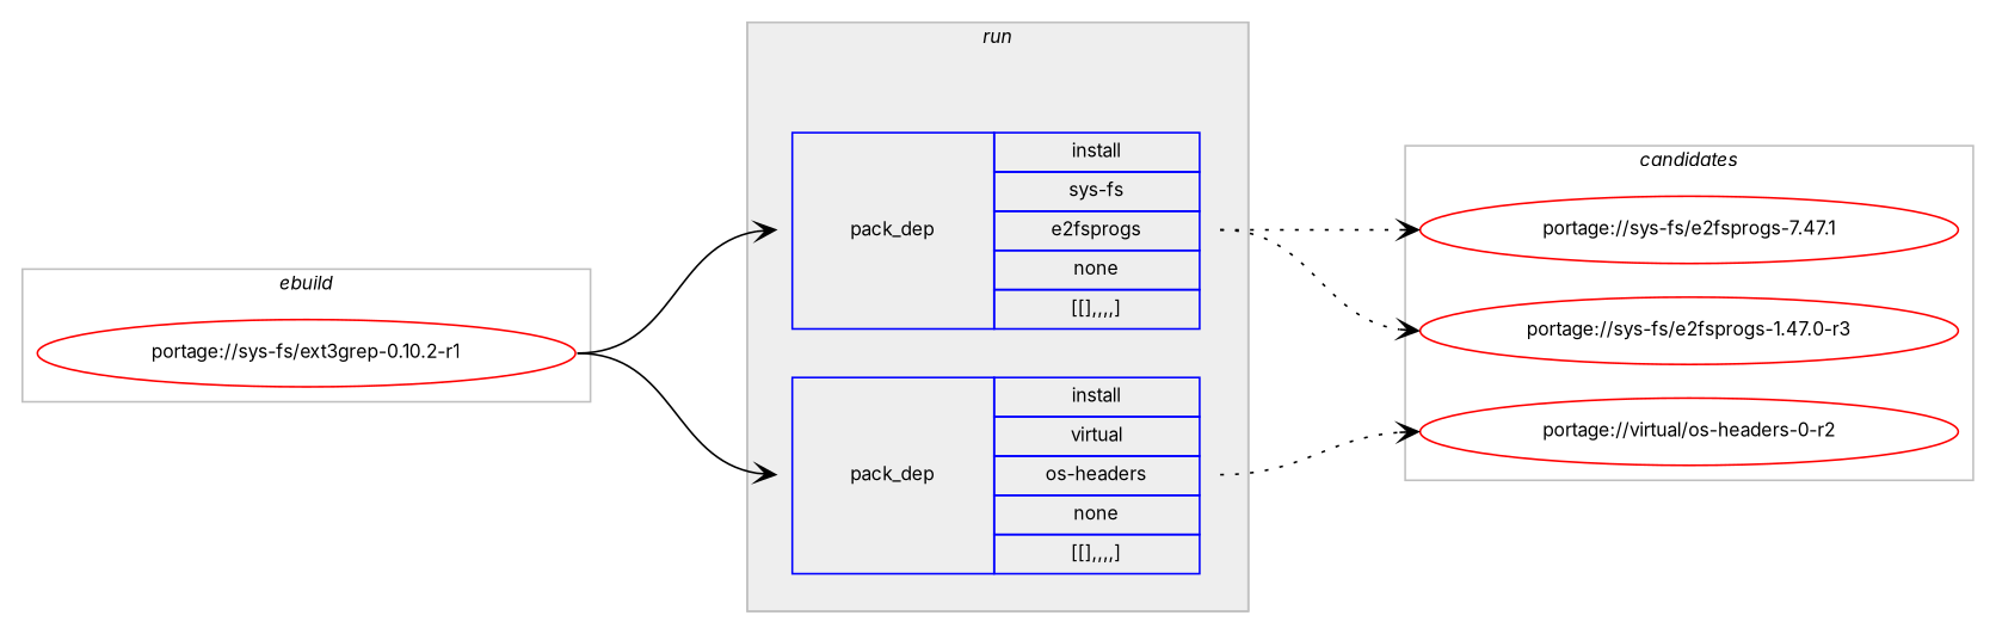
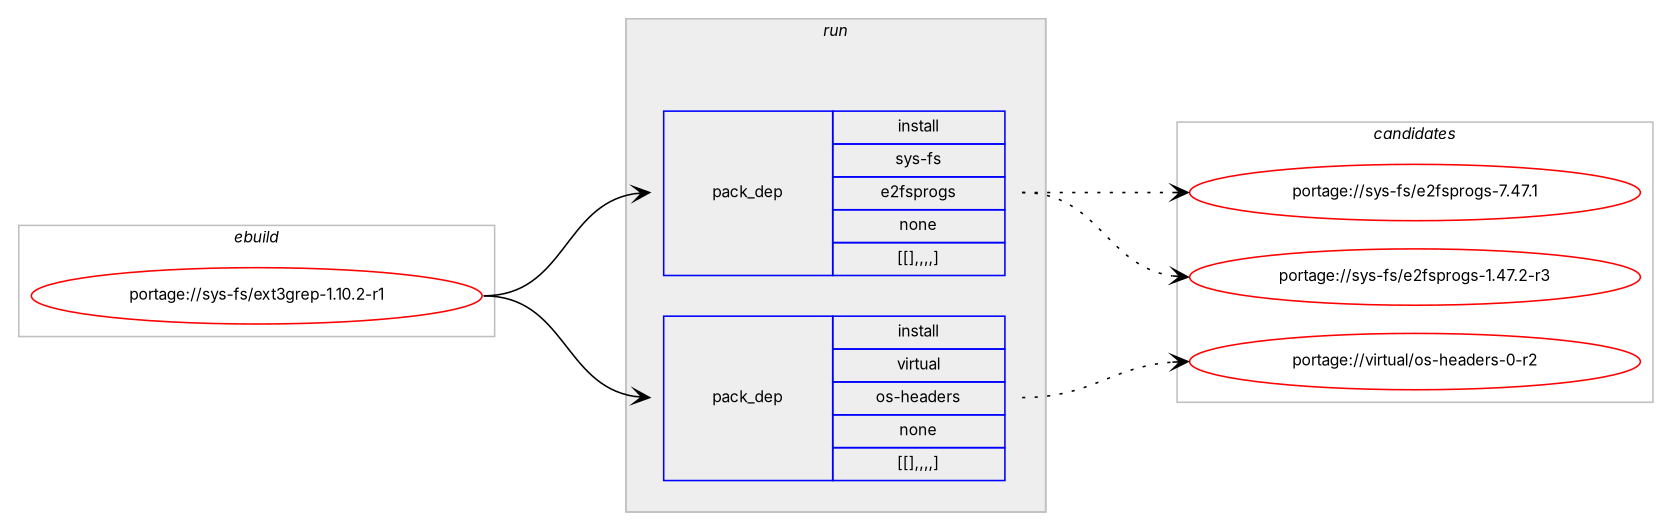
  digraph {
    compound=true
    concentrate=true
    fontname=Inter
    fontsize=10
    newrank=true
    rankdir=LR
    ranksep=1.5
    node [color=red fontname=Inter fontsize=10]
    edge [arrowhead=vee fontname=Inter headport=w style=dotted tailport=e weight=100]
-   n1 [label="portage://sys-fs/ext3grep-0.10.2-r1" width=4]
+   n1 [label="portage://sys-fs/ext3grep-1.10.2-r1" width=4]
    n2 [color=blue label=<<TABLE BORDER="0" CELLBORDER="1" CELLSPACING="0" CELLPADDING="4" WIDTH="220"><TR><TD ROWSPAN="6" CELLPADDING="30">pack_dep</TD></TR><TR><TD WIDTH="110">install</TD></TR><TR><TD>sys-fs</TD></TR><TR><TD>e2fsprogs</TD></TR><TR><TD>none</TD></TR><TR><TD>[[],,,,]</TD></TR></TABLE>> shape=none]
    n3 [color=blue label=<<TABLE BORDER="0" CELLBORDER="1" CELLSPACING="0" CELLPADDING="4" WIDTH="220"><TR><TD ROWSPAN="6" CELLPADDING="30">pack_dep</TD></TR><TR><TD WIDTH="110">install</TD></TR><TR><TD>virtual</TD></TR><TR><TD>os-headers</TD></TR><TR><TD>none</TD></TR><TR><TD>[[],,,,]</TD></TR></TABLE>> shape=none]
    n4 [label="portage://sys-fs/e2fsprogs-7.47.1" width=4]
-   n5 [label="portage://sys-fs/e2fsprogs-1.47.0-r3" width=4]
+   n5 [label="portage://sys-fs/e2fsprogs-1.47.2-r3" width=4]
    n6 [label="portage://virtual/os-headers-0-r2" width=4]
    subgraph cluster_1 {
      color=gray
      label=<<i>ebuild</i>>
      n1
    }
    subgraph cluster_2 {
      color=gray
      label=<<i>dependencies</i>>
      subgraph cluster_3 {
        color=gray
        fillcolor="#eeeeee"
        label=<<i>compile</i>>
        style=filled
        subgraph sub_4 {
          color=gray
          fillcolor="#eeeeee"
          label=<<i>compile</i>>
          style=filled
          n2
        }
        subgraph sub_5 {
          color=gray
          fillcolor="#eeeeee"
          label=<<i>compile</i>>
          style=filled
          n3
        }
      }
      subgraph cluster_6 {
        color=gray
        fillcolor="#eeeeee"
        label=<<i>compile and run</i>>
        style=filled
      }
      subgraph cluster_7 {
        color=gray
        fillcolor="#eeeeee"
        label=<<i>run</i>>
        style=filled
      }
    }
    subgraph cluster_8 {
      color=gray
      label=<<i>candidates</i>>
      rank=same
      subgraph sub_9 {
        color=black
        label=<<i>candidates</i>>
        nodesep=1
        rank=same
        n4
        n5
      }
      subgraph sub_10 {
        color=black
        label=<<i>candidates</i>>
        nodesep=1
        rank=same
        n6
      }
    }
    n1 -> n2 [style=solid weight=20]
    n1 -> n3 [style=solid weight=20]
    n2 -> n4
    n2 -> n5
    n3 -> n6
  }
